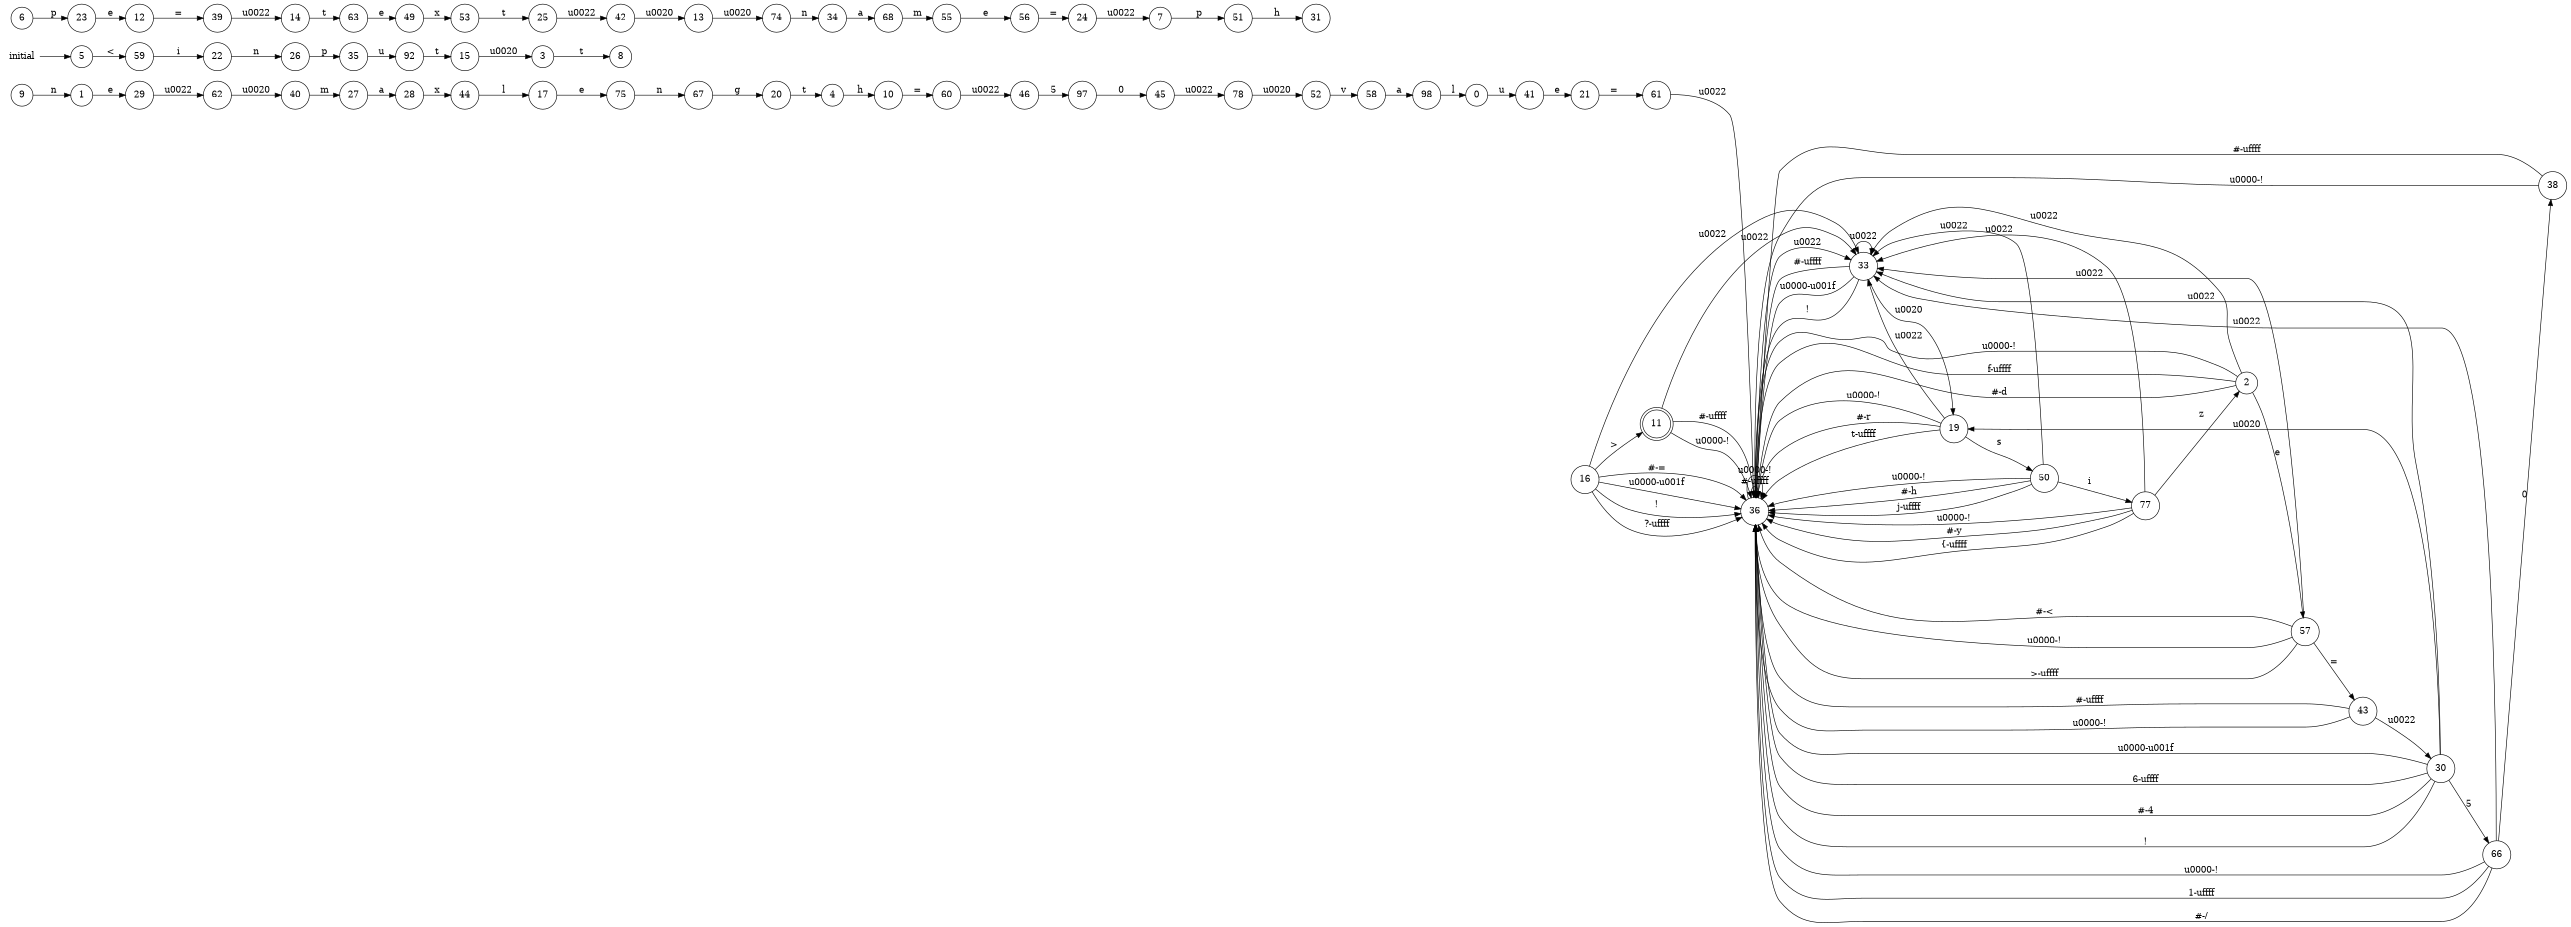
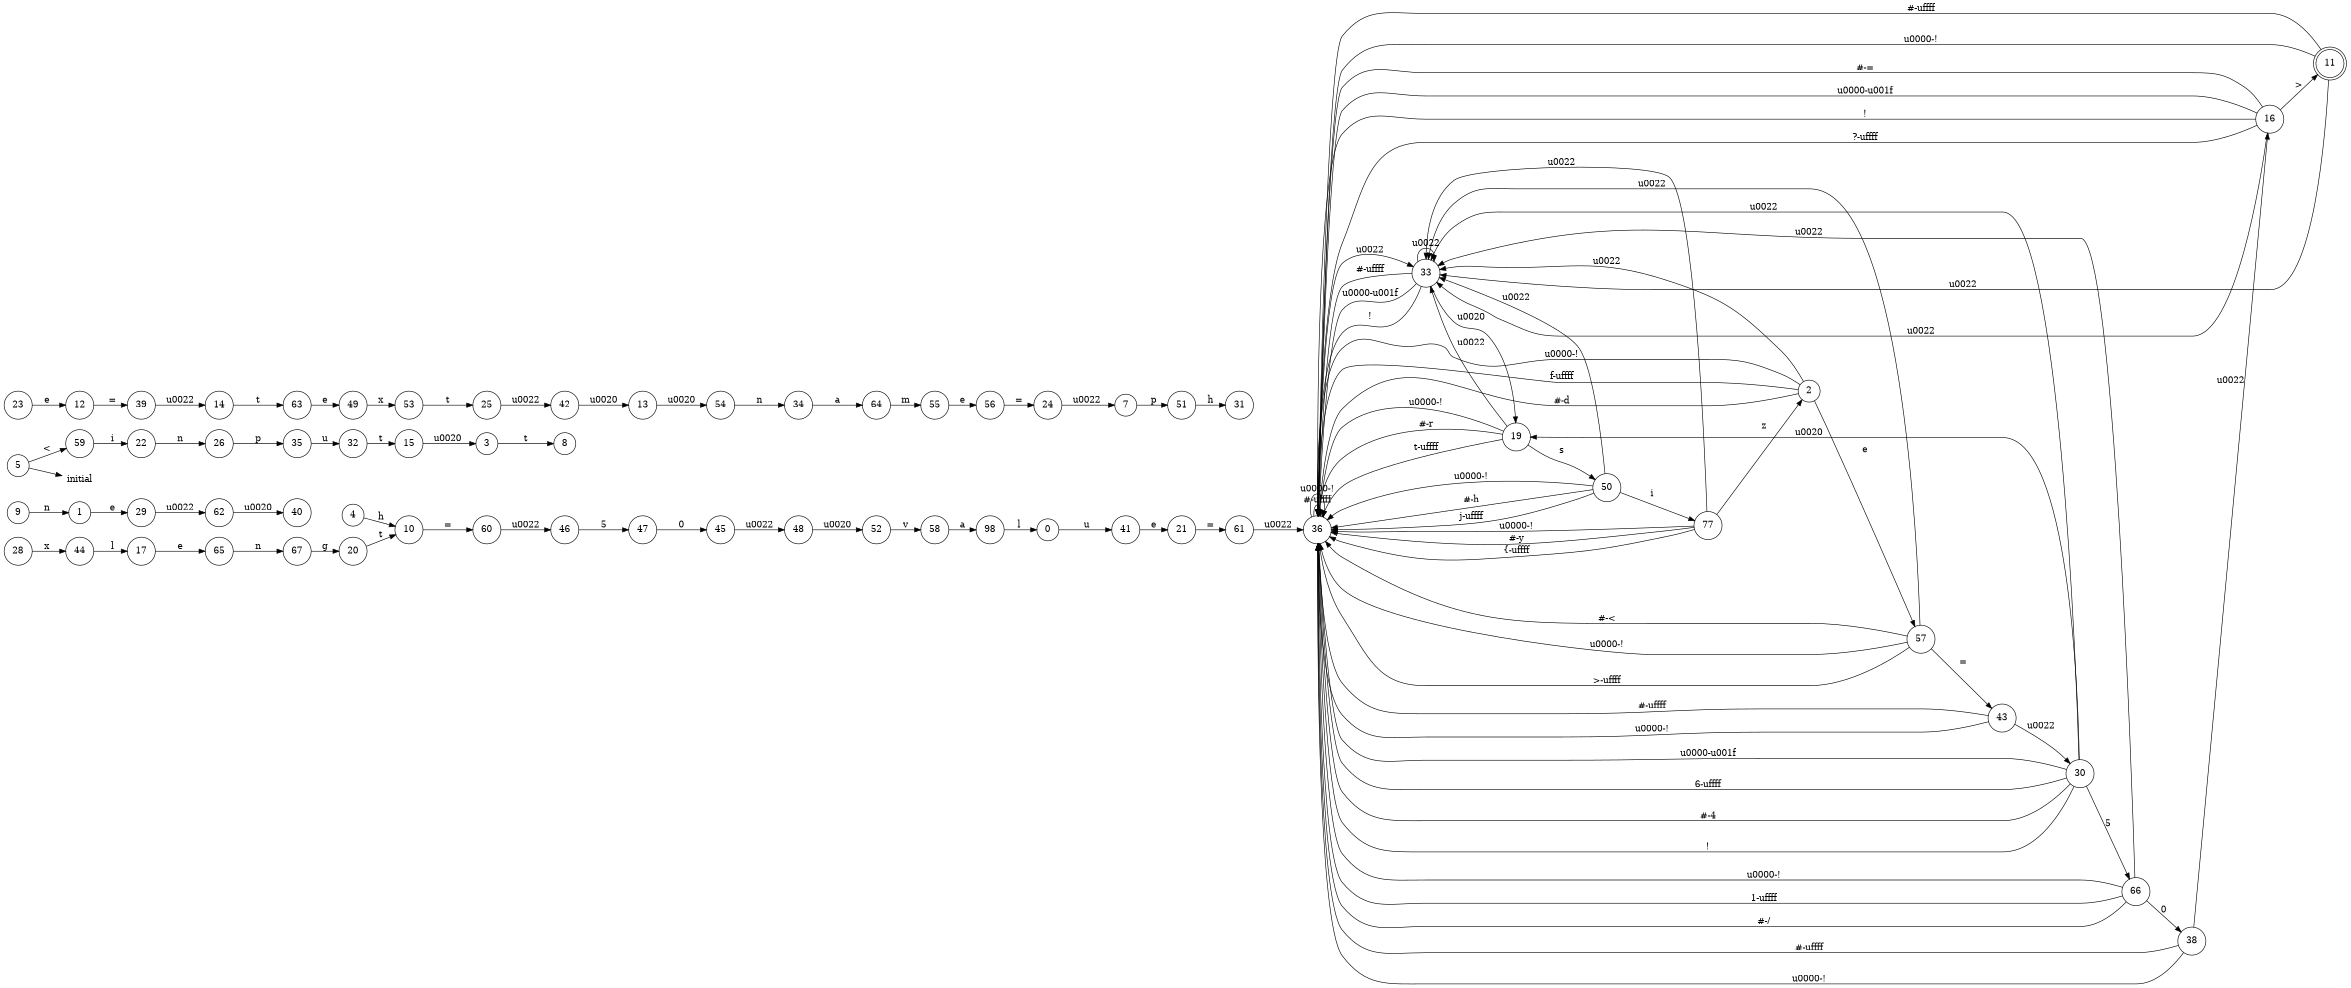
  digraph {
    rankdir=LR
    node [shape=circle]
    0
    41
    21
    61
    1
    29
    62
    40
    2
    33
    57
    36
    19
    43
    50
    30
    3
    8
-   6
    23
    4
    10
    60
    46
    5
    59
    22
    initial [shape=plaintext]
    26
    12
    39
    7
    51
    31
    9
-   47 [label=97]
+   47
    11 [shape=doublecircle]
    14
    63
    13
-   54 [label=74]
+   54
    34
-   64 [label=68]
+   64
    49
    53
    15
    16
    n48 [label=77]
    17
-   65 [label=75]
+   65
    67
    20
    n53 [label=98]
    35
-   32 [label=92]
+   32
    24
    25
    42
-   27
    28
    44
    66
    38
    55
    56
    45
-   48 [label=78]
+   48
    52
    58
    0 -> 41 [label=u]
    41 -> 21 [label=e]
    21 -> 61 [label="="]
    61 -> 36 [label="\u0022"]
    1 -> 29 [label=e]
    29 -> 62 [label="\u0022"]
    62 -> 40 [label="\u0020"]
-   40 -> 27 [label=m]
    2 -> 33 [label="\u0022"]
    2 -> 57 [label=e]
    2 -> 36 [label="\u0000-!"]
    2 -> 36 [label="f-\uffff"]
    2 -> 36 [label="#-d"]
    33 -> 33 [label="\u0022"]
    33 -> 36 [label="#-\uffff"]
    33 -> 36 [label="\u0000-\u001f"]
    33 -> 36 [label="!"]
    33 -> 19 [label="\u0020"]
    57 -> 33 [label="\u0022"]
    57 -> 36 [label="#-<"]
    57 -> 36 [label="\u0000-!"]
    57 -> 36 [label=">-\uffff"]
    57 -> 43 [label="="]
    36 -> 33 [label="\u0022"]
    36 -> 36 [label="#-\uffff"]
    36 -> 36 [label="\u0000-!"]
    19 -> 33 [label="\u0022"]
    19 -> 36 [label="\u0000-!"]
    19 -> 36 [label="#-r"]
    19 -> 36 [label="t-\uffff"]
    19 -> 50 [label=s]
    43 -> 36 [label="#-\uffff"]
    43 -> 36 [label="\u0000-!"]
    43 -> 30 [label="\u0022"]
    50 -> 33 [label="\u0022"]
    50 -> 36 [label="\u0000-!"]
    50 -> 36 [label="#-h"]
    50 -> 36 [label="j-\uffff"]
    50 -> n48 [label=i]
    30 -> 33 [label="\u0022"]
    30 -> 36 [label="\u0000-\u001f"]
    30 -> 36 [label="6-\uffff"]
    30 -> 36 [label="#-4"]
    30 -> 36 [label="!"]
    30 -> 19 [label="\u0020"]
    30 -> 66 [label=5]
    3 -> 8 [label=t]
-   6 -> 23 [label=p]
    23 -> 12 [label=e]
    4 -> 10 [label=h]
    10 -> 60 [label="="]
    60 -> 46 [label="\u0022"]
    46 -> 47 [label=5]
    5 -> 59 [label="<"]
    59 -> 22 [label=i]
    22 -> 26 [label=n]
-   initial -> 5
+   5 -> initial
    26 -> 35 [label=p]
    12 -> 39 [label="="]
    39 -> 14 [label="\u0022"]
    7 -> 51 [label=p]
    51 -> 31 [label=h]
    9 -> 1 [label=n]
    47 -> 45 [label=0]
    11 -> 33 [label="\u0022"]
    11 -> 36 [label="#-\uffff"]
    11 -> 36 [label="\u0000-!"]
    14 -> 63 [label=t]
    63 -> 49 [label=e]
    13 -> 54 [label="\u0020"]
    54 -> 34 [label=n]
    34 -> 64 [label=a]
    64 -> 55 [label=m]
    49 -> 53 [label=x]
    53 -> 25 [label=t]
    15 -> 3 [label="\u0020"]
    16 -> 33 [label="\u0022"]
    16 -> 36 [label="#-="]
    16 -> 36 [label="\u0000-\u001f"]
    16 -> 36 [label="!"]
    16 -> 36 [label="?-\uffff"]
    16 -> 11 [label=">"]
    n48 -> 2 [label=z]
    n48 -> 33 [label="\u0022"]
    n48 -> 36 [label="\u0000-!"]
    n48 -> 36 [label="#-y"]
    n48 -> 36 [label="{-\uffff"]
    17 -> 65 [label=e]
    65 -> 67 [label=n]
    67 -> 20 [label=g]
-   20 -> 4 [label=t]
+   20 -> 10 [label=t]
    n53 -> 0 [label=l]
    35 -> 32 [label=u]
    32 -> 15 [label=t]
    24 -> 7 [label="\u0022"]
    25 -> 42 [label="\u0022"]
    42 -> 13 [label="\u0020"]
-   27 -> 28 [label=a]
    28 -> 44 [label=x]
    44 -> 17 [label=l]
    66 -> 33 [label="\u0022"]
    66 -> 36 [label="\u0000-!"]
    66 -> 36 [label="1-\uffff"]
    66 -> 36 [label="#-/"]
    66 -> 38 [label=0]
    38 -> 36 [label="#-\uffff"]
    38 -> 36 [label="\u0000-!"]
+   38 -> 16 [label="\u0022"]
    55 -> 56 [label=e]
    56 -> 24 [label="="]
    45 -> 48 [label="\u0022"]
    48 -> 52 [label="\u0020"]
    52 -> 58 [label=v]
    58 -> n53 [label=a]
  }
